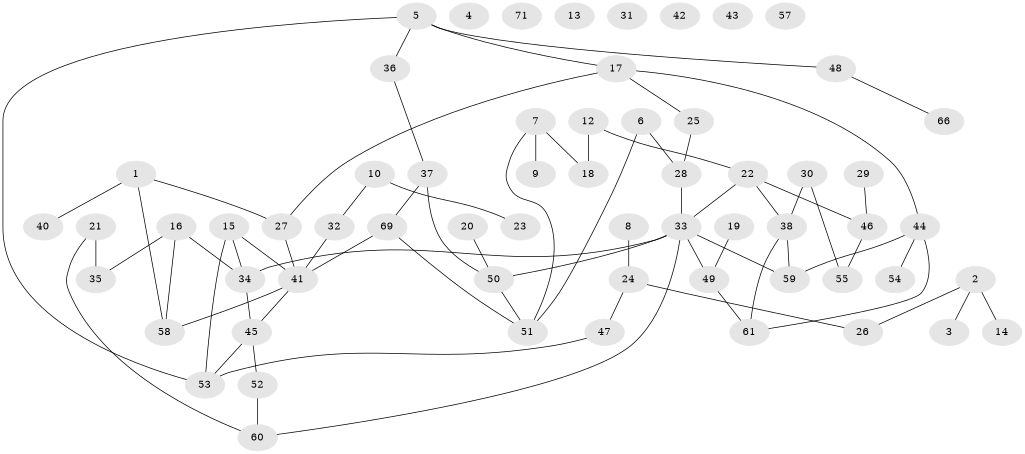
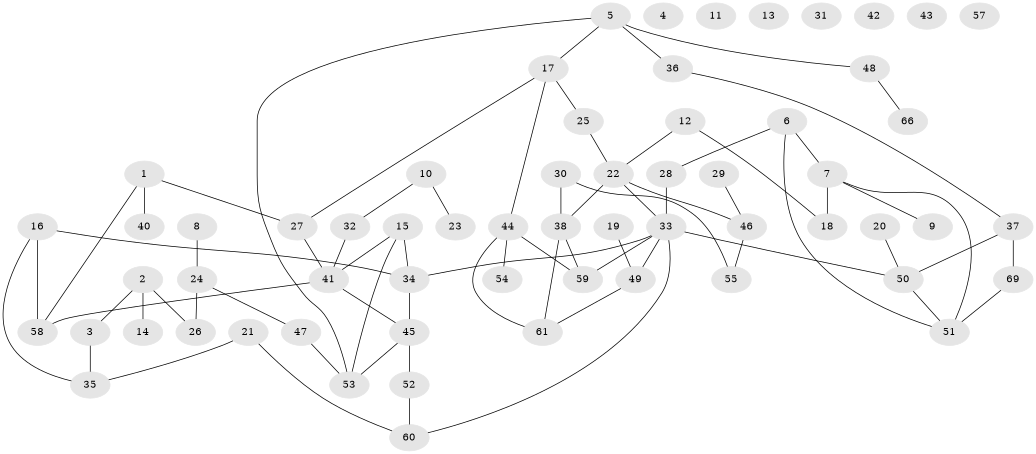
  graph {
    node [color=gray90 style=filled]
    1
    27
    40
    58
    41
    2
    3
    14
    26
    35
    4
    5
    17
    36
    48
    53
    25
    44
    37
    n20 [label=66]
    6
    7
    28
    51
    9
    18
    33
    8
    24
    47
    10
    23
    32
-   11 [label=71]
+   11
    12
    22
    38
    46
    13
    15
    34
    45
    16
    59
    61
    54
    19
    49
    20
    50
    21
    60
    55
    29
    30
    31
    52
    n58 [label=69]
    42
    43
    57
    1 -- 27
    1 -- 40
    1 -- 58
    27 -- 41
    41 -- 58
    41 -- 45
    2 -- 3
    2 -- 14
    2 -- 26
+   3 -- 35
    5 -- 17
    5 -- 36
    5 -- 48
    5 -- 53
    17 -- 27
    17 -- 25
    17 -- 44
    36 -- 37
    48 -- n20
-   25 -- 28
+   25 -- 22
    44 -- 59
    44 -- 61
    44 -- 54
    37 -- 50
    37 -- n58
+   6 -- 7
    6 -- 28
    6 -- 51
    7 -- 51
    7 -- 9
    7 -- 18
    28 -- 33
    33 -- 34
    33 -- 59
    33 -- 49
    33 -- 50
    33 -- 60
    8 -- 24
    24 -- 26
    24 -- 47
    47 -- 53
    10 -- 23
    10 -- 32
    32 -- 41
    12 -- 18
    12 -- 22
    22 -- 33
    22 -- 38
    22 -- 46
    38 -- 59
    38 -- 61
    46 -- 55
    15 -- 41
    15 -- 53
    15 -- 34
    34 -- 45
    45 -- 53
    45 -- 52
    16 -- 58
    16 -- 35
    16 -- 34
    19 -- 49
    49 -- 61
    20 -- 50
    50 -- 51
    21 -- 35
    21 -- 60
    29 -- 46
    30 -- 38
    30 -- 55
    52 -- 60
-   n58 -- 41
    n58 -- 51
  }
